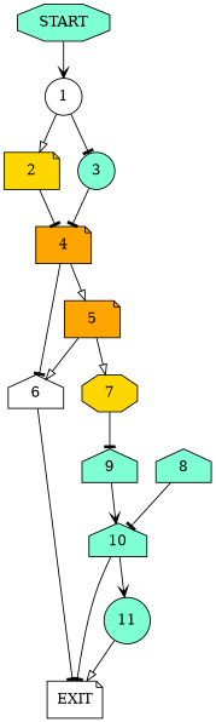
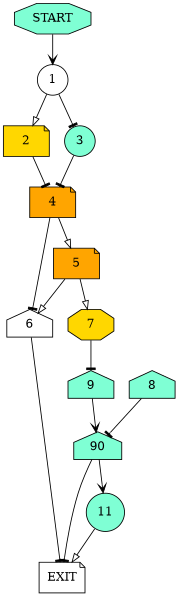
  digraph {
    node [fillcolor=aquamarine shape=note style=filled]
    edge [arrowhead=tee]
    n1 [label=START shape=octagon]
    1 [fillcolor=white shape=circle]
    2 [fillcolor=gold]
    3 [shape=circle]
    n5 [fillcolor=white label=EXIT]
    4 [fillcolor=orange]
    5 [fillcolor=orange]
    6 [fillcolor=white shape=house]
    7 [fillcolor=gold shape=octagon]
    9 [shape=house]
    8 [shape=house]
-   10 [shape=house]
+   10 [shape=house label=90]
    11 [shape=circle]
    n1 -> 1 [arrowhead=vee]
    1 -> 2 [arrowhead=onormal]
    1 -> 3
    2 -> 4
    3 -> 4
    4 -> 5 [arrowhead=onormal]
    4 -> 6
    5 -> 6 [arrowhead=onormal]
    5 -> 7 [arrowhead=onormal]
    6 -> n5
    7 -> 9
    9 -> 10 [arrowhead=vee]
    8 -> 10
    10 -> n5
    10 -> 11 [arrowhead=vee]
    11 -> n5 [arrowhead=onormal]
  }
